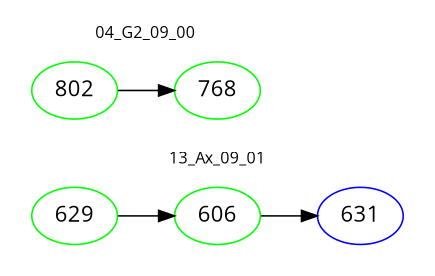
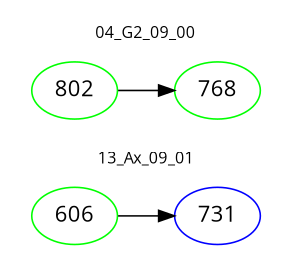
  digraph {
    fontname="Open Sans"
    rankdir=LR
    node [color=green fontname="Open Sans"]
    edge [color=black fontname="Open Sans"]
-   n1 [label=629]
    n2 [label=606]
-   n3 [color=blue label=631]
+   n3 [color=blue label=731]
    n4 [label=802]
    n5 [label=768]
    subgraph cluster_1 {
      color=white
      fontsize=10
      label="13_Ax_09_01"
-     n1
      n2
      n3
    }
    subgraph cluster_2 {
      color=white
      fontsize=10
      label="04_G2_09_00"
      n4
      n5
    }
-   n1 -> n2
    n2 -> n3
    n4 -> n5
  }
